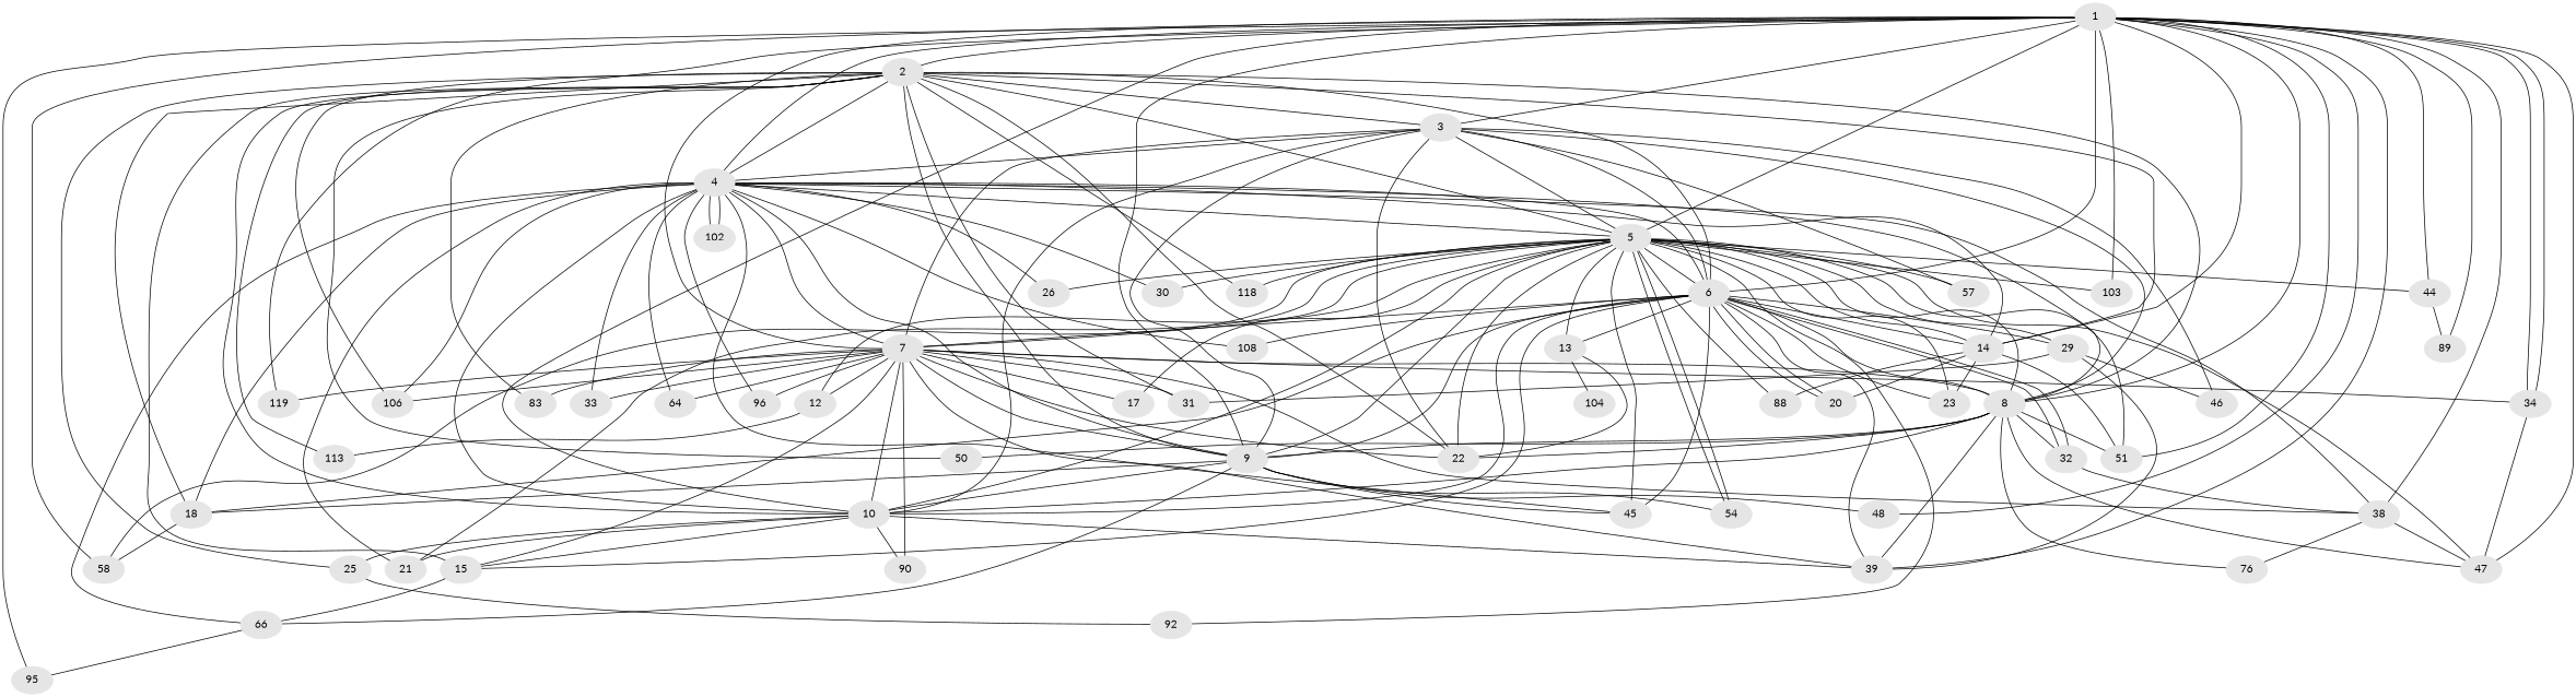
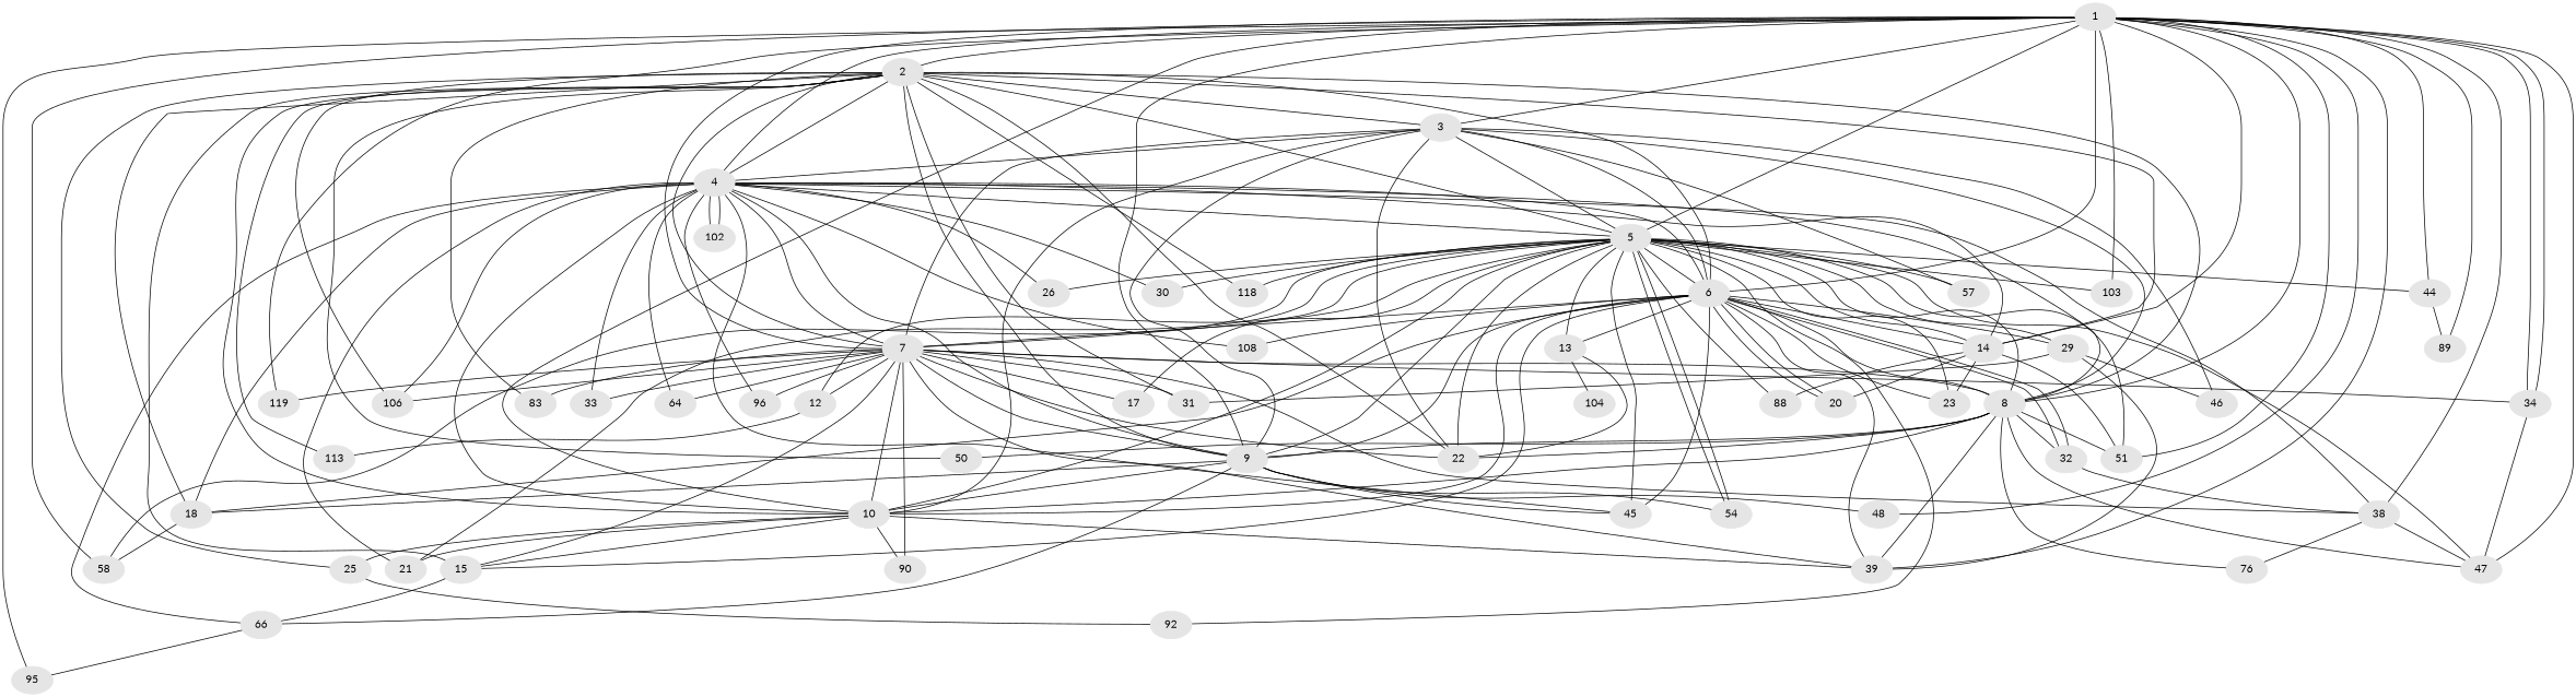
  graph {
    fontname=Lato
    node [color=gray90 fontname=Lato style=filled]
    edge [fontname=Lato]
    2 [super="+94"]
    3
    4
    5 [super="+36"]
    6 [super="+16"]
    7
    8 [super="+84"]
    9
    10 [super="+60+27+59+24"]
    14 [super="+82+19+117+85"]
    15 [super="+79"]
    18 [super="+107+70"]
    22 [super="+65+37+101"]
    25
    31 [super="+42"]
    50
    83
    106 [super="+109"]
    113
    118
    1
    34 [super="+78"]
    38 [super="+55+63"]
    39 [super="+52+67"]
    44
    47 [super="+99+53"]
    48
    51 [super="+61"]
    58
    89
    95
    103
    119
    46
    57 [super="+75"]
    21 [super="+98"]
    26
    30
    33 [super="+110"]
    45 [super="+81"]
    64
    66 [super="+93"]
    96
    102
    108
    12 [super="+49"]
    13
    17
    23 [super="+35"]
    29 [super="+114"]
    54 [super="+97"]
    88
    92
    20
    32 [super="+73"]
    90
    76
    104
    2 -- 3
    2 -- 4
    2 -- 5
    2 -- 6
+   2 -- 7
    2 -- 8
    2 -- 9
    2 -- 10
    2 -- 14 [weight=4]
    2 -- 15
    2 -- 18
    2 -- 22
    2 -- 25
    2 -- 31
    2 -- 50
    2 -- 83
    2 -- 106
    2 -- 113
    2 -- 118
    3 -- 4
    3 -- 5
    3 -- 6
    3 -- 7
    3 -- 8
    3 -- 9
    3 -- 10
    3 -- 22
    3 -- 46
    3 -- 57
    4 -- 5
    4 -- 6
    4 -- 7
    4 -- 8
    4 -- 9
    4 -- 10 [weight=3]
    4 -- 14
    4 -- 18
    4 -- 106
    4 -- 38
    4 -- 21
    4 -- 26
    4 -- 30
    4 -- 33 [weight=2]
    4 -- 45
    4 -- 64
    4 -- 66
    4 -- 96
    4 -- 102
    4 -- 102
    4 -- 108
    5 -- 6
    5 -- 7 [weight=2]
    5 -- 8 [weight=2]
    5 -- 9
    5 -- 10 [weight=2]
    5 -- 14 [weight=2]
    5 -- 22
    5 -- 118
    5 -- 44
    5 -- 47
    5 -- 51
    5 -- 58
    5 -- 103
    5 -- 57 [weight=2]
    5 -- 21
    5 -- 26
    5 -- 30
    5 -- 45
    5 -- 12 [weight=2]
    5 -- 13
    5 -- 17
    5 -- 23
    5 -- 29
    5 -- 54
    5 -- 54
    5 -- 88
    5 -- 92
    6 -- 7
    6 -- 8 [weight=2]
    6 -- 9
    6 -- 10
    6 -- 14
    6 -- 15
    6 -- 18
    6 -- 39
    6 -- 45
    6 -- 108
    6 -- 13
    6 -- 23
    6 -- 29
    6 -- 20
    6 -- 20
    6 -- 32
    6 -- 32
    7 -- 8
    7 -- 9
    7 -- 10
    7 -- 15
    7 -- 22
    7 -- 31
    7 -- 83
    7 -- 106
    7 -- 34
    7 -- 38
    7 -- 39
    7 -- 119
    7 -- 33
    7 -- 64
    7 -- 96
    7 -- 12
    7 -- 17
    7 -- 90
    8 -- 9
    8 -- 10 [weight=3]
    8 -- 22
    8 -- 50
    8 -- 39
    8 -- 47
    8 -- 51
    8 -- 32
    8 -- 76
    9 -- 10
    9 -- 18
    9 -- 48
    9 -- 45
    9 -- 66
    9 -- 54
    10 -- 15
    10 -- 25
    10 -- 39
    10 -- 21
    10 -- 90
    14 -- 51
    14 -- 23
    14 -- 88
    14 -- 20
    15 -- 66
    18 -- 58
    25 -- 92
    1 -- 2
    1 -- 3
    1 -- 4
    1 -- 5 [weight=3]
    1 -- 6
    1 -- 7
    1 -- 8
    1 -- 9
    1 -- 10 [weight=2]
    1 -- 14
    1 -- 34
    1 -- 34
    1 -- 38
    1 -- 39
    1 -- 44
    1 -- 47 [weight=2]
    1 -- 48
    1 -- 51
    1 -- 58
    1 -- 89
    1 -- 95
    1 -- 103
    1 -- 119
    34 -- 47
    38 -- 47
    38 -- 76
    44 -- 89
    66 -- 95
    12 -- 113
    13 -- 22
    13 -- 104
    29 -- 31
    29 -- 39
    29 -- 46
    32 -- 38 [weight=2]
  }
